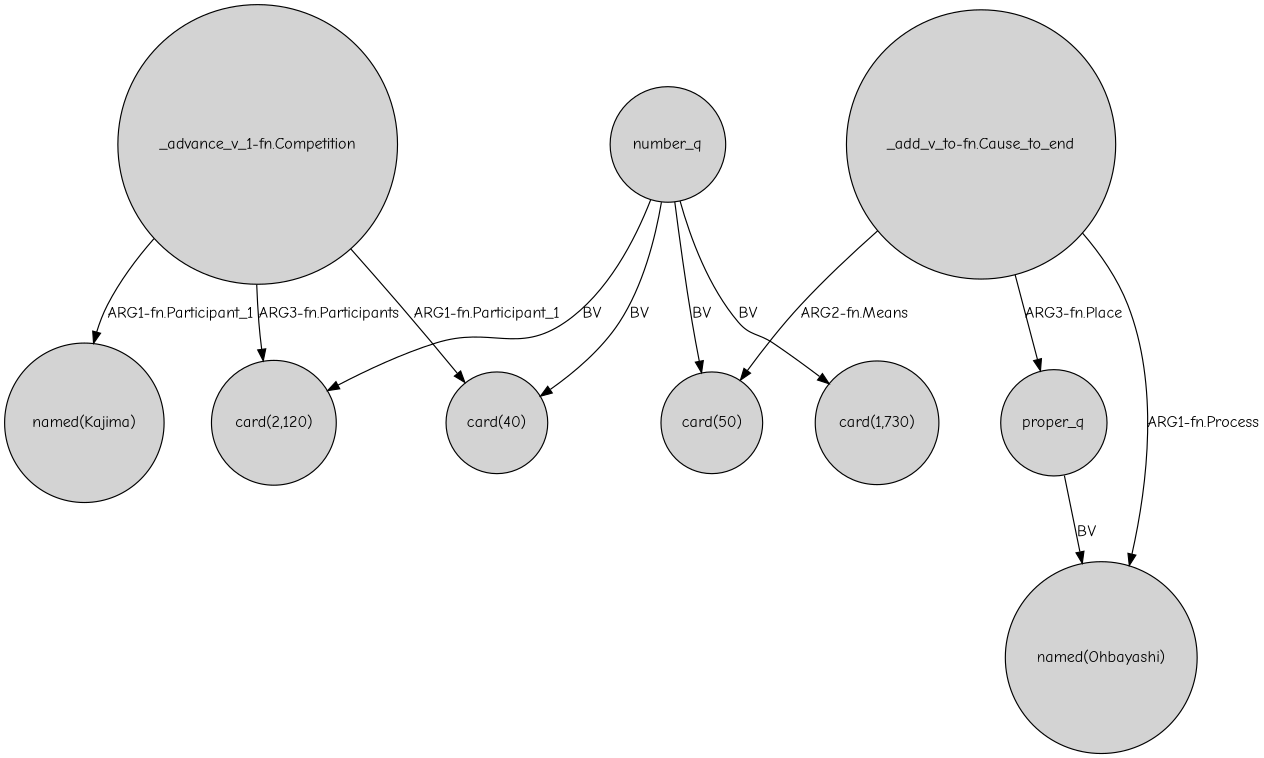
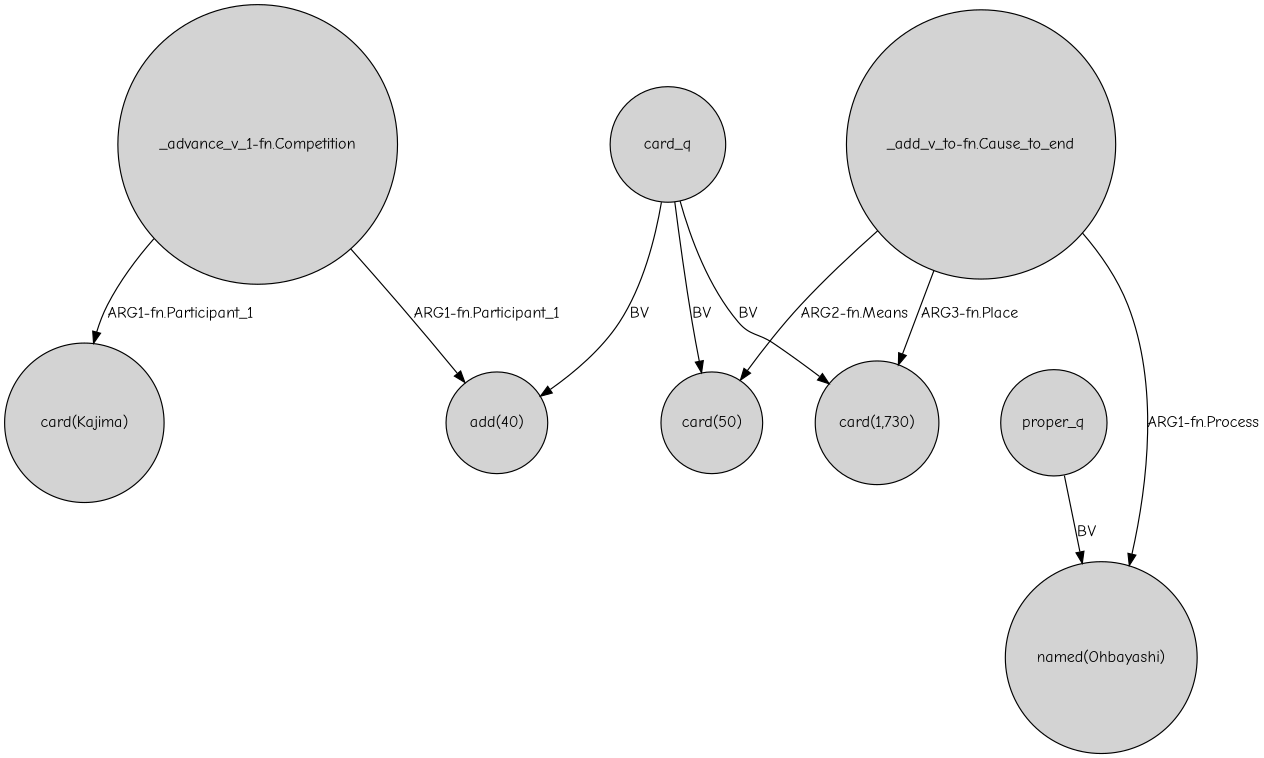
  digraph {
    fontname="Comic Neue"
    node [fontname="Comic Neue" shape=circle style=filled]
    edge [fontname="Comic Neue"]
    "_advance_v_1-fn.Competition"
-   "card(2,120)"
-   "card(40)"
-   "named(Kajima)"
-   number_q
+   "card(40)" [label="add(40)"]
+   "named(Kajima)" [label="card(Kajima)"]
+   number_q [label=card_q]
    "card(1,730)"
    "card(50)"
    "_add_v_to-fn.Cause_to_end"
    "named(Ohbayashi)"
    proper_q
-   "_advance_v_1-fn.Competition" -> "card(2,120)" [label="ARG3-fn.Participants"]
    "_advance_v_1-fn.Competition" -> "card(40)" [label="ARG1-fn.Participant_1"]
    "_advance_v_1-fn.Competition" -> "named(Kajima)" [label="ARG1-fn.Participant_1"]
-   number_q -> "card(2,120)" [label=BV]
    number_q -> "card(40)" [label=BV]
    number_q -> "card(1,730)" [label=BV]
    number_q -> "card(50)" [label=BV]
-   "_add_v_to-fn.Cause_to_end" -> proper_q [label="ARG3-fn.Place"]
+   "_add_v_to-fn.Cause_to_end" -> "card(1,730)" [label="ARG3-fn.Place"]
    "_add_v_to-fn.Cause_to_end" -> "card(50)" [label="ARG2-fn.Means"]
    "_add_v_to-fn.Cause_to_end" -> "named(Ohbayashi)" [label="ARG1-fn.Process"]
    proper_q -> "named(Ohbayashi)" [label=BV]
  }
